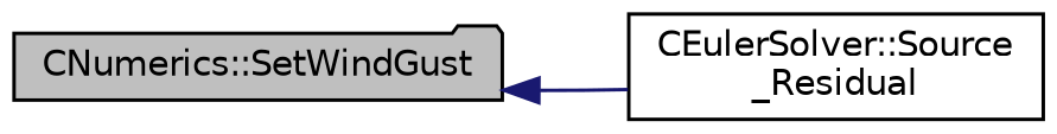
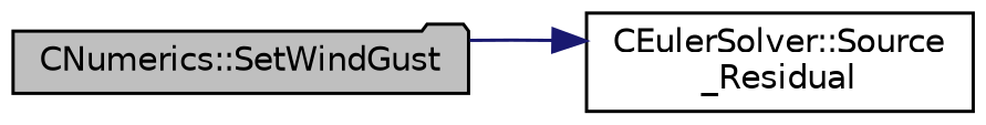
  digraph {
    rankdir=LR
    node [color=black fontname=Helvetica fontsize=10 style=filled]
    n1 [fillcolor=grey75 fontcolor=black height=0.2 label="CNumerics::SetWindGust" shape=folder width=0.4]
    n2 [fillcolor=white height=0.2 label="CEulerSolver::Source\l_Residual" shape=box width=0.4]
-   n1 -> n2 [color=midnightblue dir=back fontname=Helvetica fontsize=10 labelfontname=Helvetica labelfontsize=10 style=solid]
+   n2 -> n1 [color=midnightblue dir=back fontname=Helvetica fontsize=10 labelfontname=Helvetica labelfontsize=10 style=solid]
  }
